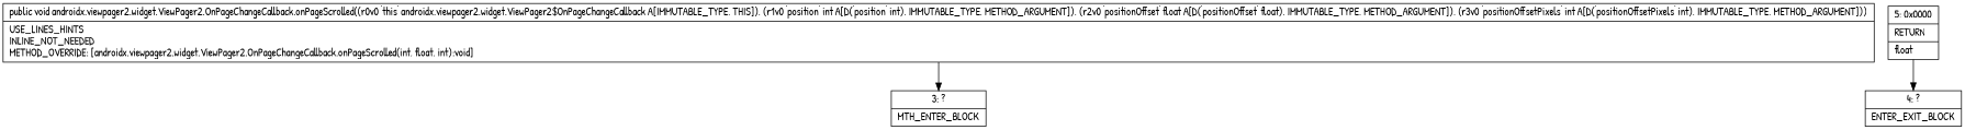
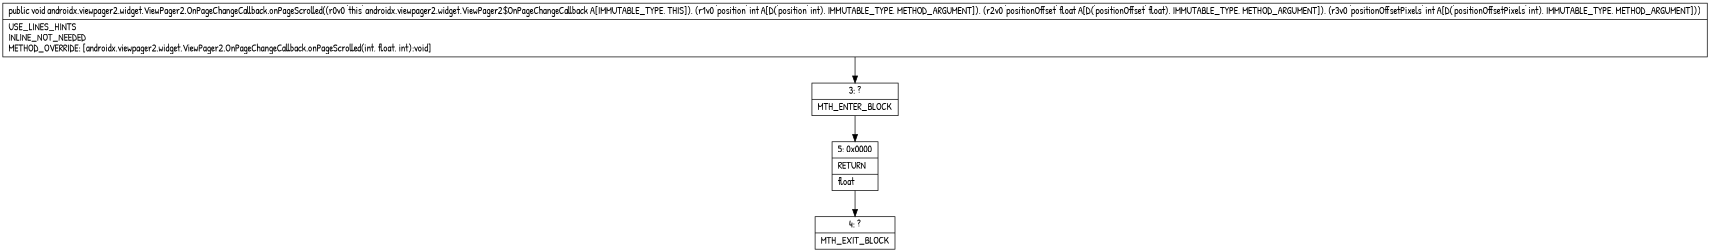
  digraph {
    fontname="Patrick Hand"
    node [fontname="Patrick Hand" shape=record]
    edge [fontname="Patrick Hand"]
    n1 [label="{3\:\ ?|MTH_ENTER_BLOCK\l}"]
    n2 [label="{5\:\ 0x0000|RETURN\l|float\l}"]
-   n3 [label="{4\:\ ?|ENTER_EXIT_BLOCK\l}"]
+   n3 [label="{4\:\ ?|MTH_EXIT_BLOCK\l}"]
    n4 [label="{public void androidx.viewpager2.widget.ViewPager2.OnPageChangeCallback.onPageScrolled((r0v0 'this' androidx.viewpager2.widget.ViewPager2$OnPageChangeCallback A[IMMUTABLE_TYPE, THIS]), (r1v0 'position' int A[D('position' int), IMMUTABLE_TYPE, METHOD_ARGUMENT]), (r2v0 'positionOffset' float A[D('positionOffset' float), IMMUTABLE_TYPE, METHOD_ARGUMENT]), (r3v0 'positionOffsetPixels' int A[D('positionOffsetPixels' int), IMMUTABLE_TYPE, METHOD_ARGUMENT]))  | USE_LINES_HINTS\lINLINE_NOT_NEEDED\lMETHOD_OVERRIDE: [androidx.viewpager2.widget.ViewPager2.OnPageChangeCallback.onPageScrolled(int, float, int):void]\l}"]
+   n1 -> n2
    n2 -> n3
    n4 -> n1
  }
